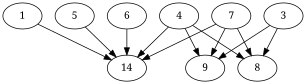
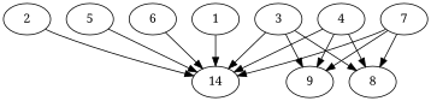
  digraph {
    fontname="Noto Serif"
    node [alpha=0.09 fontname="Noto Serif"]
    edge [fontname="Noto Serif"]
    1 [alpha=0.03 expect_size=12208128]
    n2 [expect_size=48506880 label=14]
+   2 [alpha=0.13 expect_size=48137216]
    3 [expect_size=38275072]
    8 [alpha=0.04 expect_size=10332160]
    9 [alpha=0.17 expect_size=17232896]
    4 [alpha=0.15 expect_size=46910464]
    5 [alpha=0.08 expect_size=12076032]
    6 [alpha=0.10 expect_size=51890176]
    7 [alpha=0.06 expect_size=41148416]
    1 -> n2
+   2 -> n2
+   3 -> n2
    3 -> 8
    3 -> 9
    4 -> n2
    4 -> 8
    4 -> 9
    5 -> n2
    6 -> n2
    7 -> n2
    7 -> 8
    7 -> 9
  }
